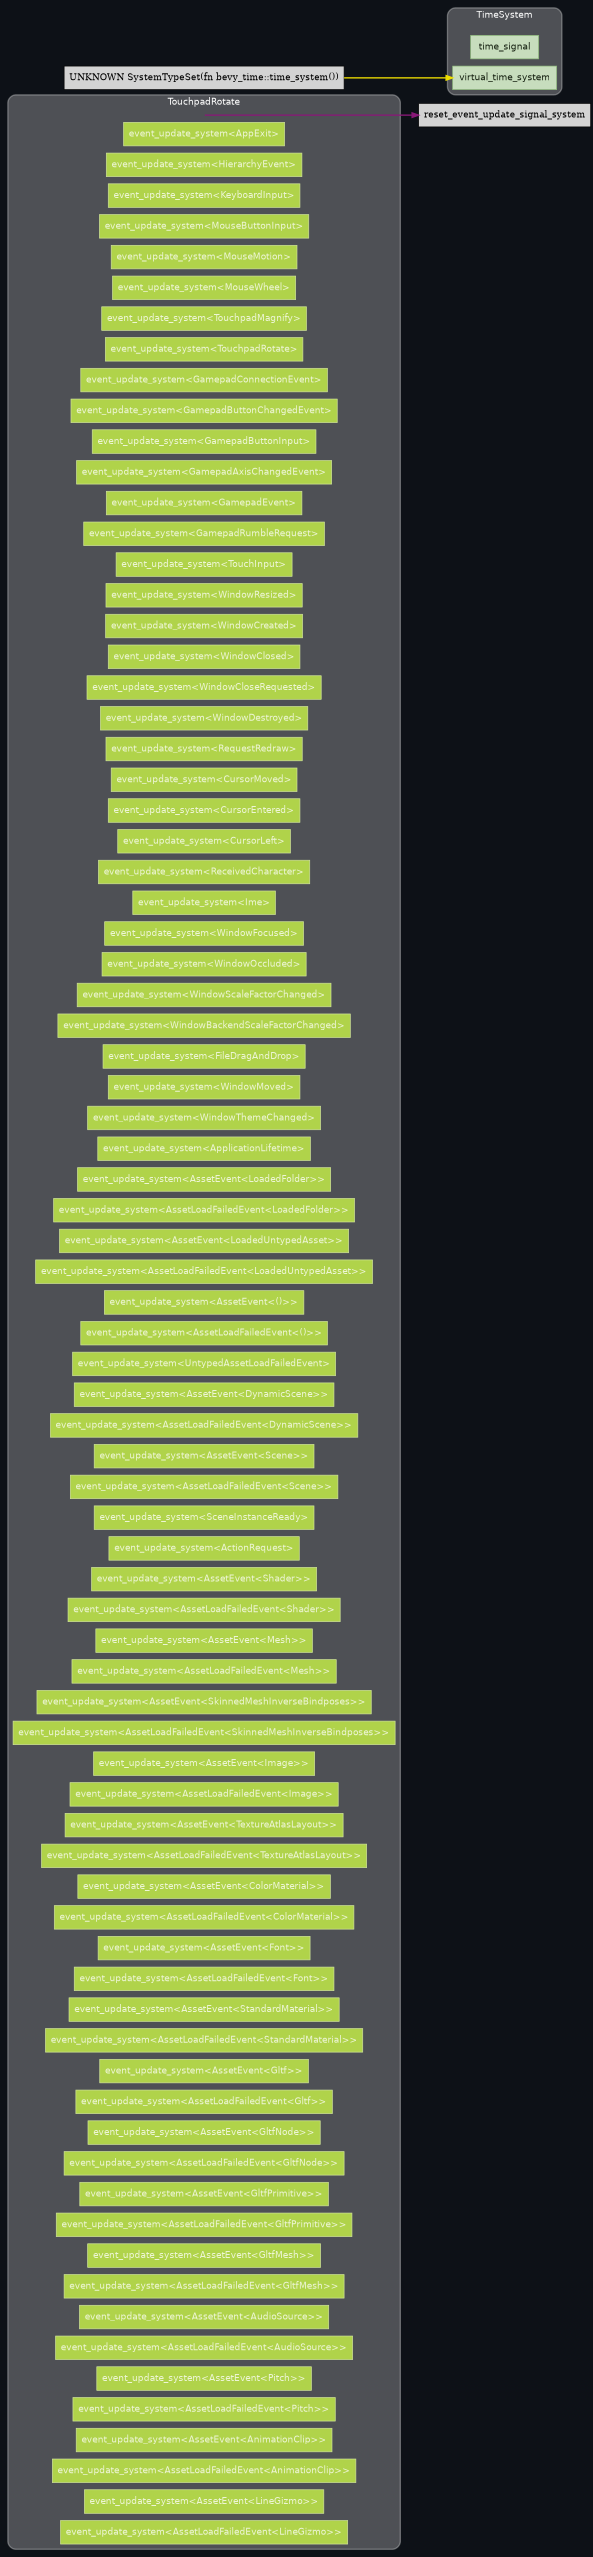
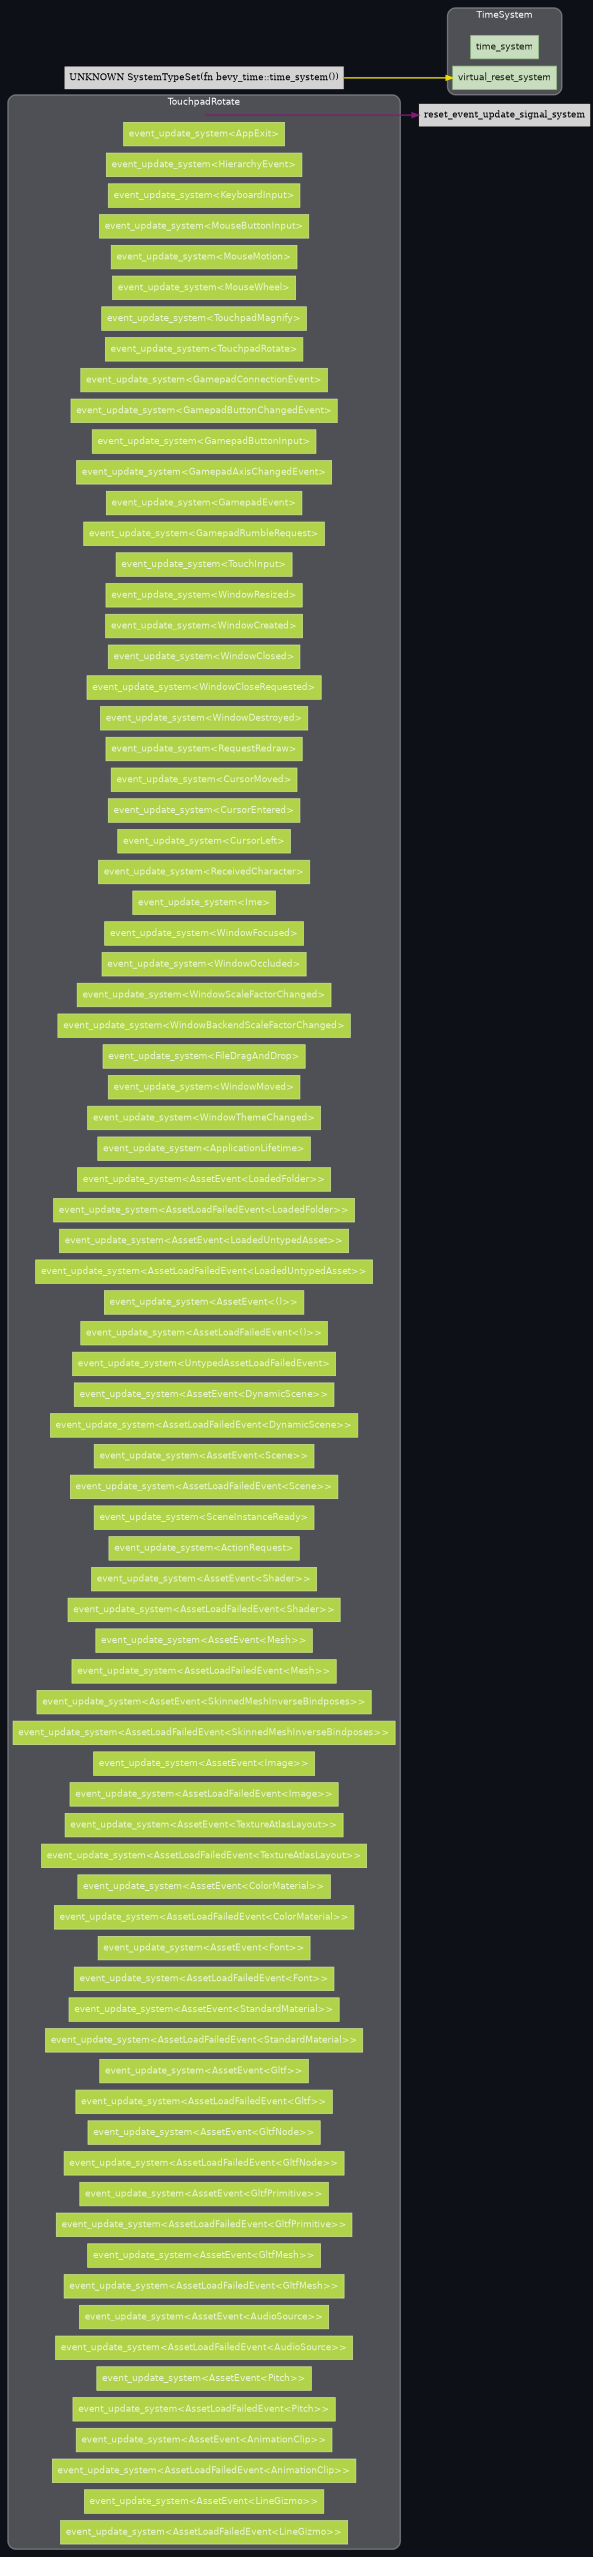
  digraph {
    bgcolor="#0d1117"
    compound=true
    fontname=Helvetica
    nodesep=0.15
    rankdir=LR
    splines=spline
    node [shape=box style=filled color="#d3e69c" fillcolor="#b0d34a" fontcolor="#edf5d5" fontname=Helvetica penwidth=1]
    edge [penwidth=2]
    "set_marker_node_Set(1)" [height=0 shape=point style=invis color="" fillcolor="" fontcolor="" fontname="" penwidth=""]
    n2 [label="event_update_system<AppExit>"]
    n3 [label="event_update_system<HierarchyEvent>"]
    n4 [label="event_update_system<KeyboardInput>"]
    n5 [label="event_update_system<MouseButtonInput>"]
    n6 [label="event_update_system<MouseMotion>"]
    n7 [label="event_update_system<MouseWheel>"]
    n8 [label="event_update_system<TouchpadMagnify>"]
    n9 [label="event_update_system<TouchpadRotate>"]
    n10 [label="event_update_system<GamepadConnectionEvent>"]
    n11 [label="event_update_system<GamepadButtonChangedEvent>"]
    n12 [label="event_update_system<GamepadButtonInput>"]
    n13 [label="event_update_system<GamepadAxisChangedEvent>"]
    n14 [label="event_update_system<GamepadEvent>"]
    n15 [label="event_update_system<GamepadRumbleRequest>"]
    n16 [label="event_update_system<TouchInput>"]
    n17 [label="event_update_system<WindowResized>"]
    n18 [label="event_update_system<WindowCreated>"]
    n19 [label="event_update_system<WindowClosed>"]
    n20 [label="event_update_system<WindowCloseRequested>"]
    n21 [label="event_update_system<WindowDestroyed>"]
    n22 [label="event_update_system<RequestRedraw>"]
    n23 [label="event_update_system<CursorMoved>"]
    n24 [label="event_update_system<CursorEntered>"]
    n25 [label="event_update_system<CursorLeft>"]
    n26 [label="event_update_system<ReceivedCharacter>"]
    n27 [label="event_update_system<Ime>"]
    n28 [label="event_update_system<WindowFocused>"]
    n29 [label="event_update_system<WindowOccluded>"]
    n30 [label="event_update_system<WindowScaleFactorChanged>"]
    n31 [label="event_update_system<WindowBackendScaleFactorChanged>"]
    n32 [label="event_update_system<FileDragAndDrop>"]
    n33 [label="event_update_system<WindowMoved>"]
    n34 [label="event_update_system<WindowThemeChanged>"]
    n35 [label="event_update_system<ApplicationLifetime>"]
    n36 [label="event_update_system<AssetEvent<LoadedFolder>>"]
    n37 [label="event_update_system<AssetLoadFailedEvent<LoadedFolder>>"]
    n38 [label="event_update_system<AssetEvent<LoadedUntypedAsset>>"]
    n39 [label="event_update_system<AssetLoadFailedEvent<LoadedUntypedAsset>>"]
    n40 [label="event_update_system<AssetEvent<()>>"]
    n41 [label="event_update_system<AssetLoadFailedEvent<()>>"]
    n42 [label="event_update_system<UntypedAssetLoadFailedEvent>"]
    n43 [label="event_update_system<AssetEvent<DynamicScene>>"]
    n44 [label="event_update_system<AssetLoadFailedEvent<DynamicScene>>"]
    n45 [label="event_update_system<AssetEvent<Scene>>"]
    n46 [label="event_update_system<AssetLoadFailedEvent<Scene>>"]
    n47 [label="event_update_system<SceneInstanceReady>"]
    n48 [label="event_update_system<ActionRequest>"]
    n49 [label="event_update_system<AssetEvent<Shader>>"]
    n50 [label="event_update_system<AssetLoadFailedEvent<Shader>>"]
    n51 [label="event_update_system<AssetEvent<Mesh>>"]
    n52 [label="event_update_system<AssetLoadFailedEvent<Mesh>>"]
    n53 [label="event_update_system<AssetEvent<SkinnedMeshInverseBindposes>>"]
    n54 [label="event_update_system<AssetLoadFailedEvent<SkinnedMeshInverseBindposes>>"]
    n55 [label="event_update_system<AssetEvent<Image>>"]
    n56 [label="event_update_system<AssetLoadFailedEvent<Image>>"]
    n57 [label="event_update_system<AssetEvent<TextureAtlasLayout>>"]
    n58 [label="event_update_system<AssetLoadFailedEvent<TextureAtlasLayout>>"]
    n59 [label="event_update_system<AssetEvent<ColorMaterial>>"]
    n60 [label="event_update_system<AssetLoadFailedEvent<ColorMaterial>>"]
    n61 [label="event_update_system<AssetEvent<Font>>"]
    n62 [label="event_update_system<AssetLoadFailedEvent<Font>>"]
    n63 [label="event_update_system<AssetEvent<StandardMaterial>>"]
    n64 [label="event_update_system<AssetLoadFailedEvent<StandardMaterial>>"]
    n65 [label="event_update_system<AssetEvent<Gltf>>"]
    n66 [label="event_update_system<AssetLoadFailedEvent<Gltf>>"]
    n67 [label="event_update_system<AssetEvent<GltfNode>>"]
    n68 [label="event_update_system<AssetLoadFailedEvent<GltfNode>>"]
    n69 [label="event_update_system<AssetEvent<GltfPrimitive>>"]
    n70 [label="event_update_system<AssetLoadFailedEvent<GltfPrimitive>>"]
    n71 [label="event_update_system<AssetEvent<GltfMesh>>"]
    n72 [label="event_update_system<AssetLoadFailedEvent<GltfMesh>>"]
    n73 [label="event_update_system<AssetEvent<AudioSource>>"]
    n74 [label="event_update_system<AssetLoadFailedEvent<AudioSource>>"]
    n75 [label="event_update_system<AssetEvent<Pitch>>"]
    n76 [label="event_update_system<AssetLoadFailedEvent<Pitch>>"]
    n77 [label="event_update_system<AssetEvent<AnimationClip>>"]
    n78 [label="event_update_system<AssetLoadFailedEvent<AnimationClip>>"]
    n79 [label="event_update_system<AssetEvent<LineGizmo>>"]
    n80 [label="event_update_system<AssetLoadFailedEvent<LineGizmo>>"]
    "set_marker_node_Set(3)" [height=0 shape=point style=invis color="" fillcolor="" fontcolor="" fontname="" penwidth=""]
-   n82 [color="#8dba79" fillcolor="#c7ddbd" fontcolor="#162111" label=time_signal]
-   n83 [color="#8dba79" fillcolor="#c7ddbd" fontcolor="#162111" label=virtual_time_system]
+   n82 [color="#8dba79" fillcolor="#c7ddbd" fontcolor="#162111" label=time_system]
+   n83 [color="#8dba79" fillcolor="#c7ddbd" fontcolor="#162111" label=virtual_reset_system]
    n84 [label=reset_event_update_signal_system color="" fillcolor="" fontcolor="" fontname="" penwidth=""]
    "UNKNOWN SystemTypeSet(fn bevy_time::time_system())" [color="" fillcolor="" fontcolor="" fontname="" penwidth=""]
    subgraph cluster_1 {
      color="#ffffff50"
      fillcolor="#ffffff44"
      fontcolor="#ffffff"
      label=TouchpadRotate
      penwidth=2
      style="rounded,filled"
      "set_marker_node_Set(1)"
      n2
      n3
      n4
      n5
      n6
      n7
      n8
      n9
      n10
      n11
      n12
      n13
      n14
      n15
      n16
      n17
      n18
      n19
      n20
      n21
      n22
      n23
      n24
      n25
      n26
      n27
      n28
      n29
      n30
      n31
      n32
      n33
      n34
      n35
      n36
      n37
      n38
      n39
      n40
      n41
      n42
      n43
      n44
      n45
      n46
      n47
      n48
      n49
      n50
      n51
      n52
      n53
      n54
      n55
      n56
      n57
      n58
      n59
      n60
      n61
      n62
      n63
      n64
      n65
      n66
      n67
      n68
      n69
      n70
      n71
      n72
      n73
      n74
      n75
      n76
      n77
      n78
      n79
      n80
    }
    subgraph cluster_2 {
      color="#ffffff50"
      fillcolor="#ffffff44"
      fontcolor="#ffffff"
      label=TimeSystem
      penwidth=2
      style="rounded,filled"
      "set_marker_node_Set(3)"
      n82
      n83
    }
    "set_marker_node_Set(1)" -> n84 [color="#881877"]
    "UNKNOWN SystemTypeSet(fn bevy_time::time_system())" -> n83 [color="#eede00"]
  }
